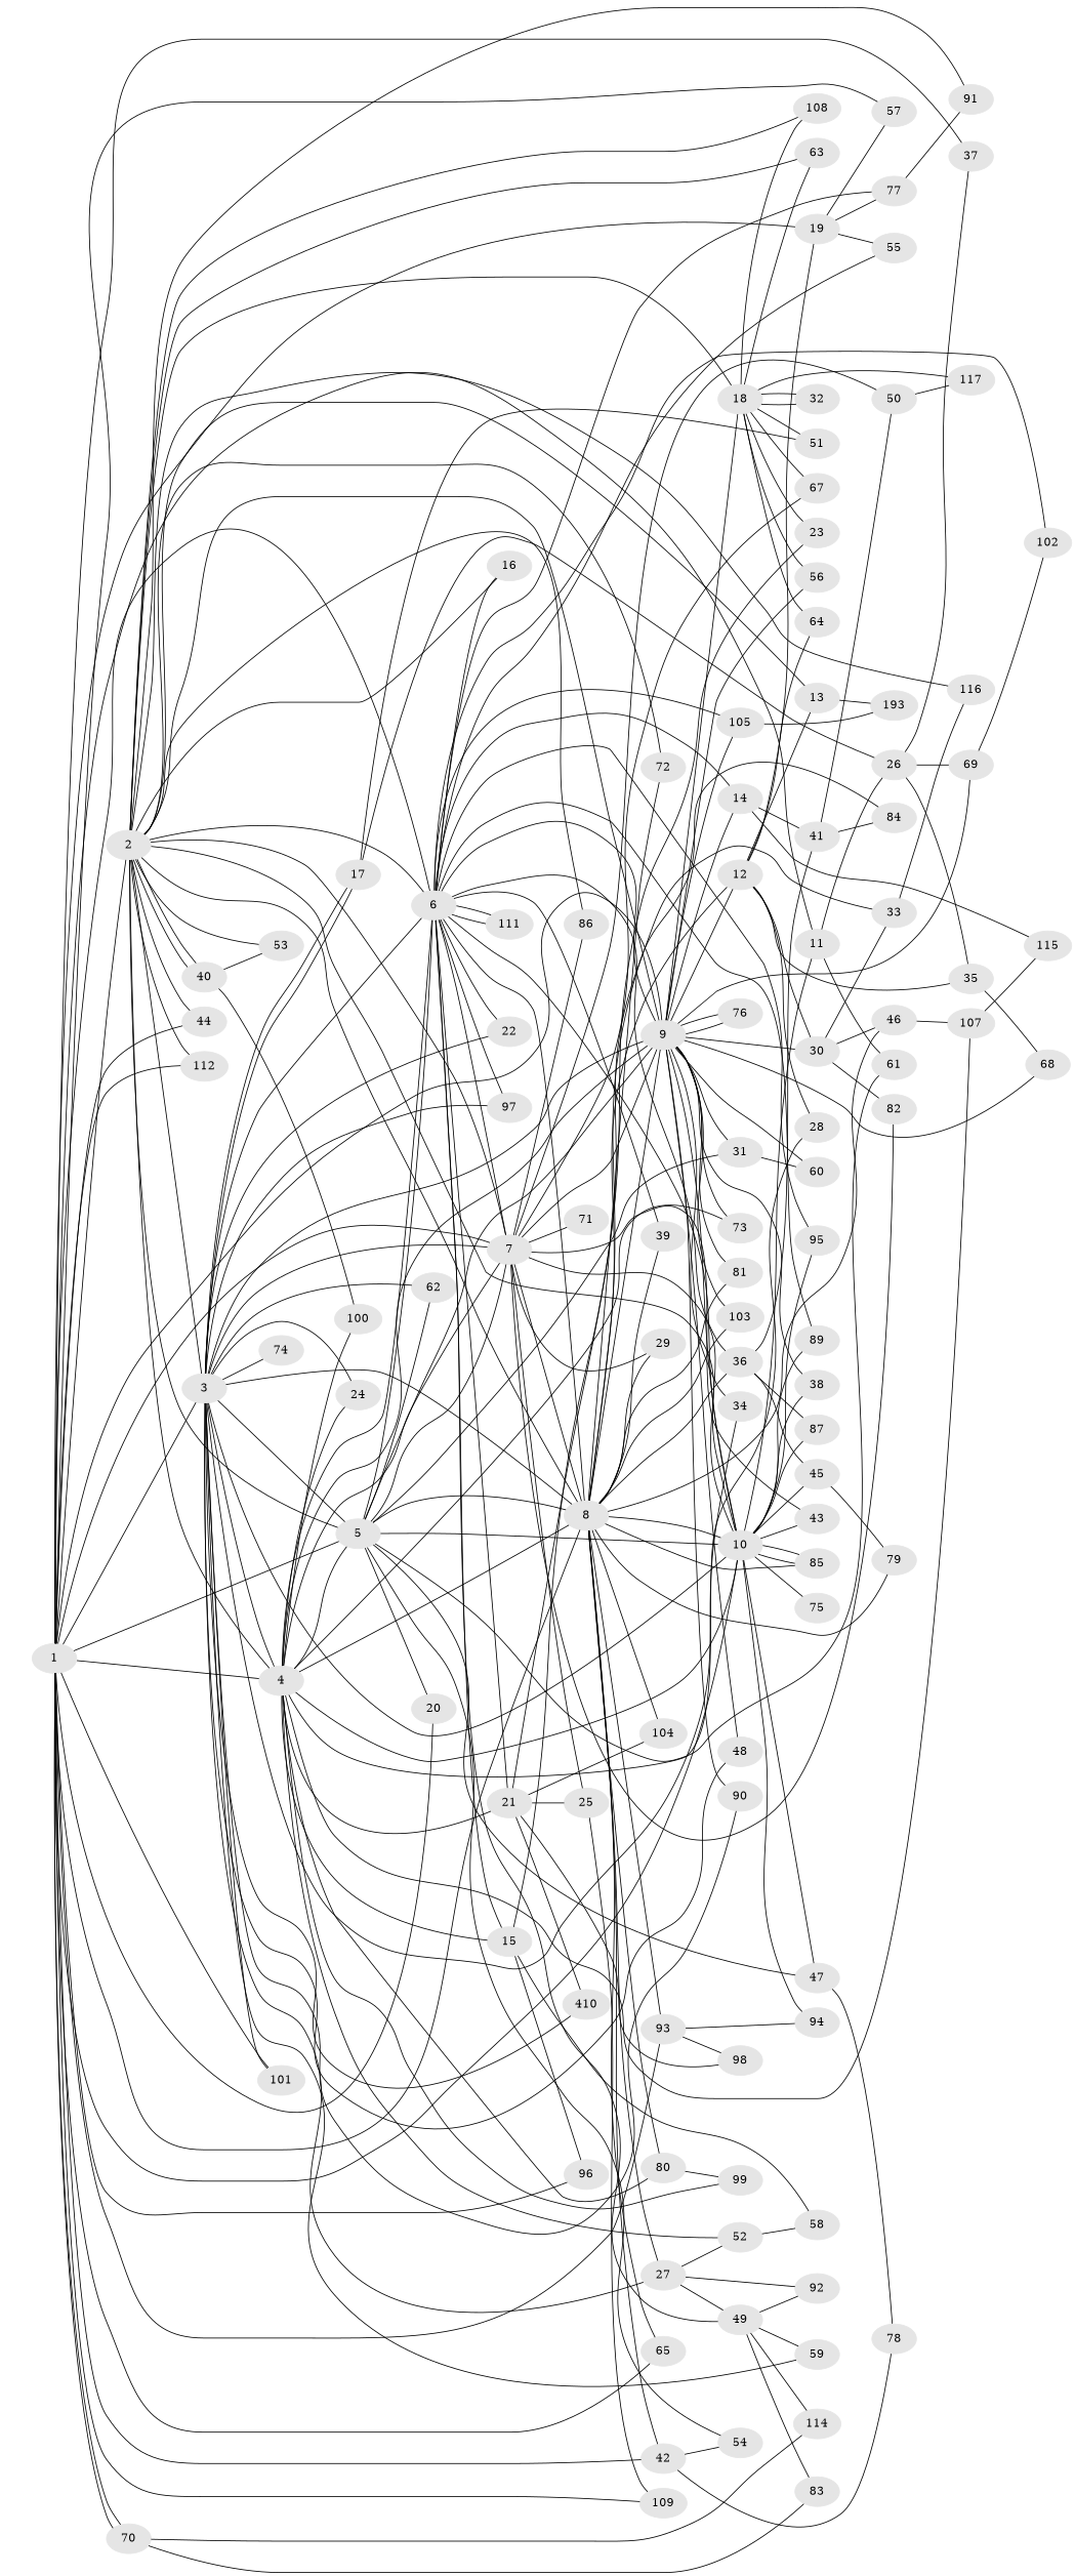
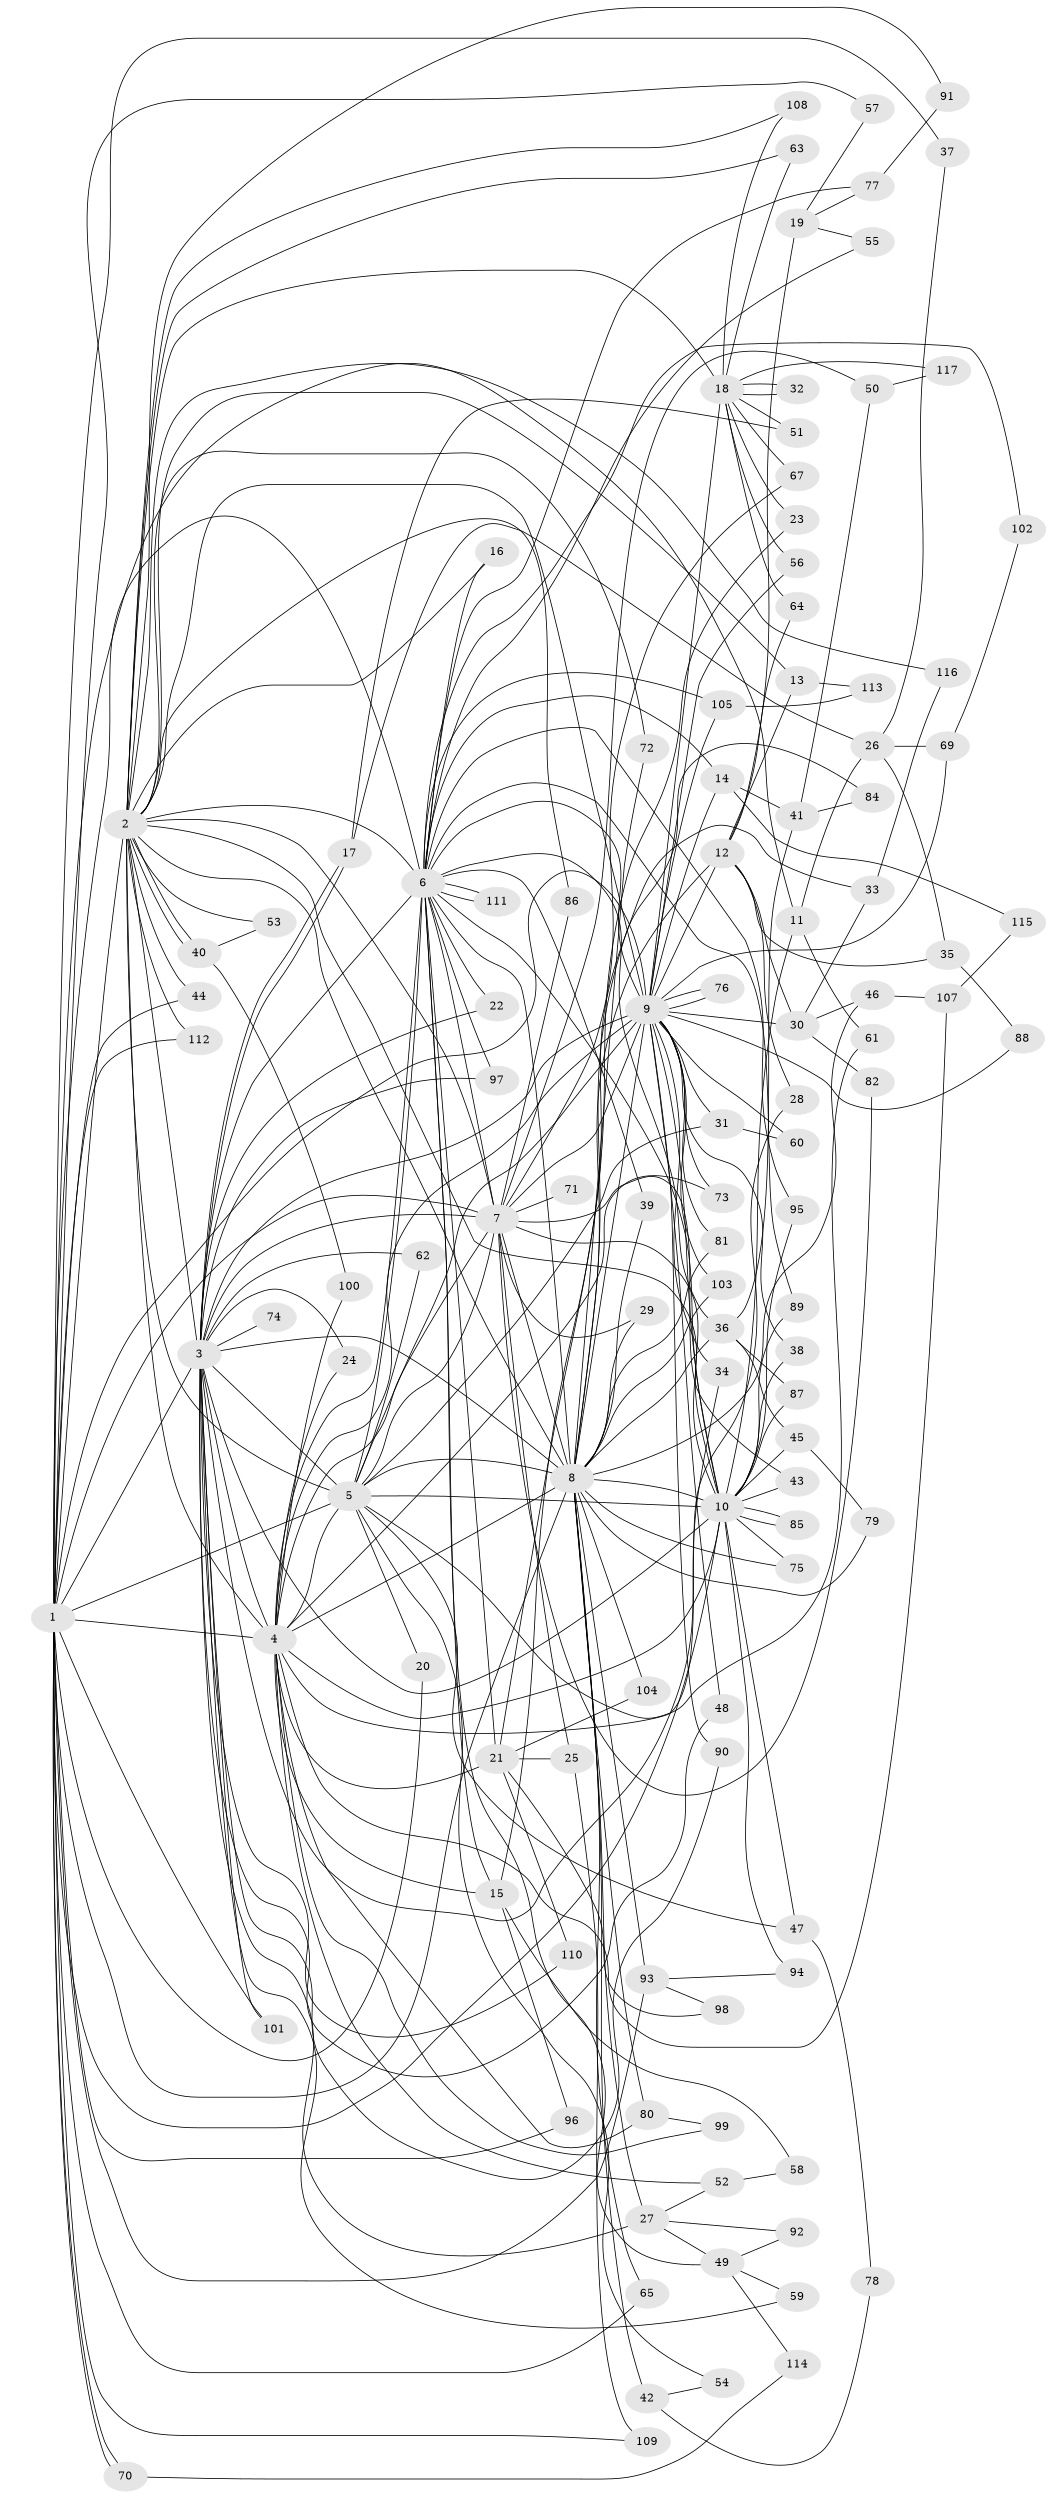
  graph {
    rankdir=LR
    node [color=gray90 style=filled]
    1
    2
    3
    4
    5
    6
    7
    8
    9
    10
    11
    19
    20
    37
    42
    44
    57
    65
    70
    93
    96
    101
    109
    112
    13
    16
    18
    40
    53
    63
    72
    86
    91
    108
    116
    17
    22
    24
    27
    34
    48
    59
    62
    74
    90
    97
-   110 [label=410]
+   110
    15
    21
    28
    52
    73
    80
    99
    100
    107
    31
    47
    54
    61
    14
    36
    39
    49
    55
    77
    89
    95
    102
    105
    111
    25
    29
    43
    50
    67
    71
    82
    12
    46
    75
    79
    81
    84
    103
    104
    30
    38
    56
    60
    69
    76
-   88 [label=68]
+   88
    45
    85
    87
    94
    26
    78
-   83
    114
    98
-   113 [label=193]
+   113
    64
    23
    51
    32
    117
    92
    58
    33
    115
    41
    35
    1 -- 2
    1 -- 3
    1 -- 4
    1 -- 5
    1 -- 6
    1 -- 7
    1 -- 8
    1 -- 9
    1 -- 10
    1 -- 11
-   1 -- 19
    1 -- 20
    1 -- 37
-   1 -- 42
    1 -- 44
    1 -- 57
    1 -- 65
    1 -- 70
    1 -- 70
    1 -- 93
    1 -- 96
    1 -- 101
    1 -- 109
    1 -- 112
    2 -- 3
    2 -- 4
    2 -- 5
    2 -- 6
    2 -- 7
    2 -- 8
    2 -- 9
    2 -- 10
    2 -- 44
    2 -- 112
    2 -- 13
    2 -- 16
    2 -- 18
    2 -- 40
    2 -- 40
    2 -- 53
    2 -- 63
    2 -- 72
    2 -- 86
    2 -- 91
    2 -- 108
    2 -- 116
    3 -- 4
    3 -- 5
    3 -- 6
    3 -- 7
    3 -- 8
    3 -- 9
    3 -- 10
    3 -- 101
    3 -- 17
    3 -- 17
    3 -- 22
    3 -- 24
    3 -- 27
    3 -- 34
    3 -- 48
    3 -- 59
    3 -- 62
    3 -- 74
    3 -- 90
    3 -- 97
    3 -- 110
    4 -- 5
    4 -- 6
    4 -- 7
    4 -- 8
    4 -- 9
    4 -- 10
    4 -- 24
    4 -- 15
    4 -- 21
    4 -- 28
    4 -- 52
    4 -- 73
    4 -- 80
    4 -- 99
    4 -- 100
    4 -- 107
    5 -- 6
    5 -- 7
    5 -- 8
    5 -- 9
    5 -- 10
    5 -- 20
    5 -- 62
    5 -- 31
    5 -- 47
    5 -- 54
    5 -- 61
    6 -- 7
    6 -- 8
    6 -- 9
    6 -- 10
    6 -- 16
    6 -- 22
    6 -- 97
    6 -- 15
    6 -- 21
    6 -- 14
    6 -- 36
    6 -- 39
    6 -- 49
    6 -- 55
    6 -- 77
    6 -- 89
    6 -- 95
    6 -- 102
    6 -- 105
    6 -- 111
    6 -- 111
    7 -- 8
    7 -- 9
    7 -- 10
    7 -- 86
    7 -- 25
    7 -- 29
    7 -- 43
    7 -- 50
    7 -- 67
    7 -- 71
    7 -- 82
    8 -- 9
    8 -- 10
    8 -- 42
    8 -- 65
    8 -- 93
    8 -- 72
    8 -- 27
    8 -- 80
    8 -- 36
    8 -- 39
    8 -- 29
    8 -- 12
    8 -- 46
-   8 -- 85
+   8 -- 75
    8 -- 79
    8 -- 81
    8 -- 84
    8 -- 103
    8 -- 104
    9 -- 10
    9 -- 18
    9 -- 34
    9 -- 48
    9 -- 90
    9 -- 73
    9 -- 31
    9 -- 14
    9 -- 105
    9 -- 12
    9 -- 81
    9 -- 103
    9 -- 30
    9 -- 38
    9 -- 56
    9 -- 60
    9 -- 69
    9 -- 76
    9 -- 76
    9 -- 88
    10 -- 11
    10 -- 47
    10 -- 89
    10 -- 95
    10 -- 43
    10 -- 75
    10 -- 38
    10 -- 45
    10 -- 85
    10 -- 85
    10 -- 87
    10 -- 94
    11 -- 61
    11 -- 26
    19 -- 57
    19 -- 55
    19 -- 77
    42 -- 54
    42 -- 78
-   70 -- 83
    70 -- 114
    93 -- 94
    93 -- 98
    13 -- 113
    18 -- 63
    18 -- 108
    18 -- 67
    18 -- 56
    18 -- 64
    18 -- 23
    18 -- 51
    18 -- 32
    18 -- 32
    18 -- 117
    40 -- 53
    40 -- 100
    17 -- 26
    17 -- 51
    27 -- 52
    27 -- 49
    27 -- 92
    15 -- 96
    15 -- 23
    15 -- 58
    21 -- 110
    21 -- 25
    21 -- 104
    21 -- 98
    21 -- 33
    52 -- 58
    80 -- 99
    107 -- 115
    31 -- 60
    47 -- 78
    14 -- 115
    14 -- 41
    36 -- 45
    36 -- 87
    36 -- 41
    49 -- 59
-   49 -- 83
    49 -- 114
    49 -- 92
    77 -- 91
    105 -- 113
    25 -- 109
    50 -- 117
    12 -- 19
    12 -- 13
    12 -- 28
    12 -- 30
    12 -- 64
    12 -- 35
    46 -- 107
    30 -- 82
    30 -- 46
    30 -- 33
    69 -- 102
    45 -- 79
    26 -- 37
    26 -- 69
    26 -- 35
    33 -- 116
    41 -- 50
    41 -- 84
    35 -- 88
  }
